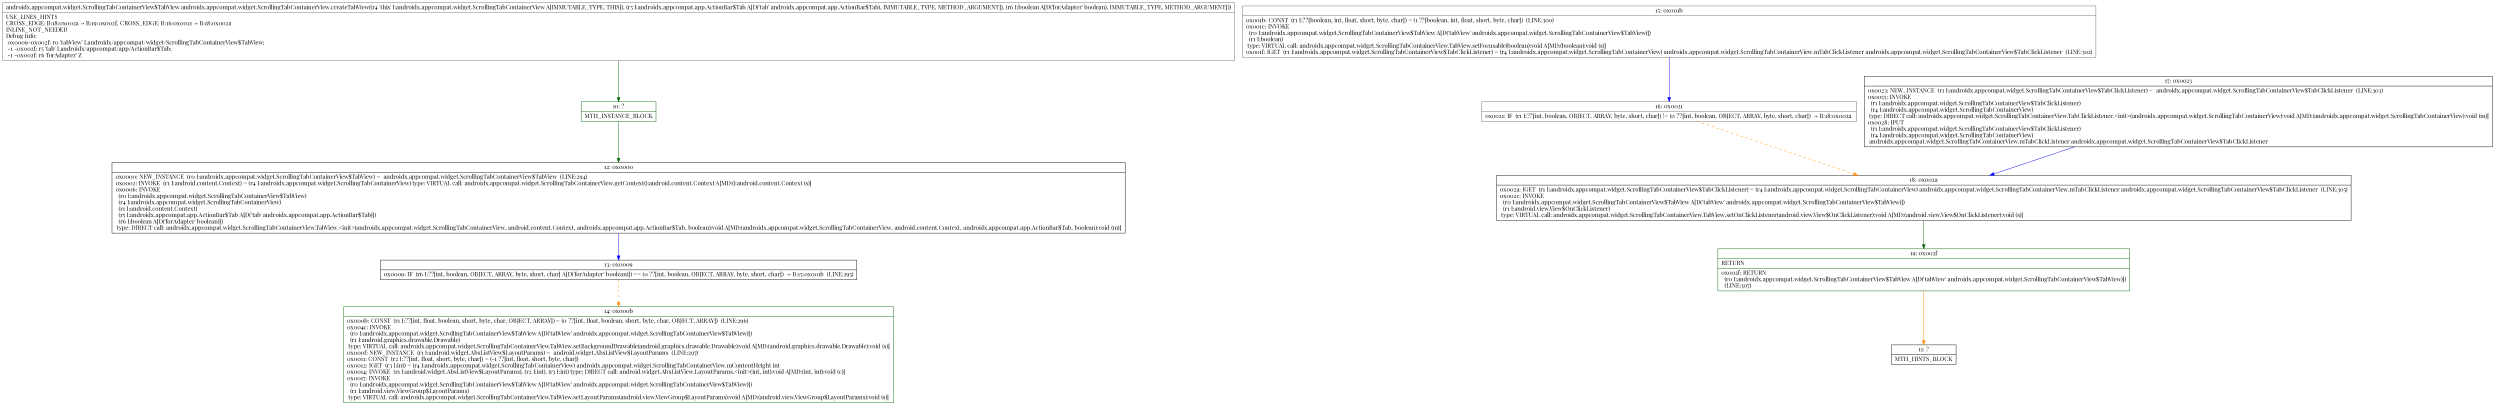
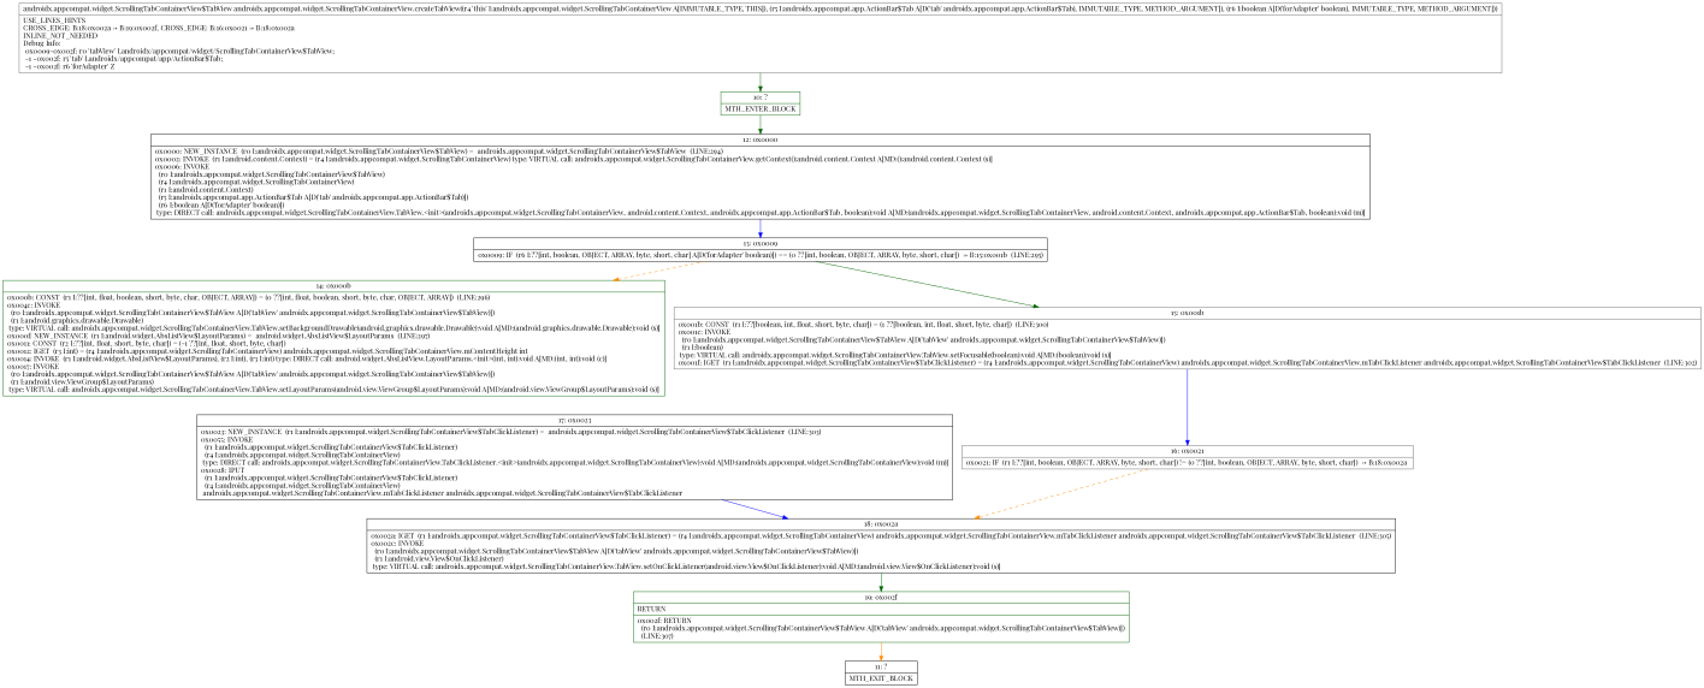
  digraph {
    fontname="Playfair Display"
    node [color=black fontname="Playfair Display" shape=record]
    edge [color=darkgreen fontname="Playfair Display"]
-   n1 [color=darkgreen label="{10\:\ ?|MTH_INSTANCE_BLOCK\l}"]
+   n1 [color=darkgreen label="{10\:\ ?|MTH_ENTER_BLOCK\l}"]
    n2 [label="{12\:\ 0x0000|0x0000: NEW_INSTANCE  (r0 I:androidx.appcompat.widget.ScrollingTabContainerView$TabView) =  androidx.appcompat.widget.ScrollingTabContainerView$TabView  (LINE:294)\l0x0002: INVOKE  (r1 I:android.content.Context) = (r4 I:androidx.appcompat.widget.ScrollingTabContainerView) type: VIRTUAL call: androidx.appcompat.widget.ScrollingTabContainerView.getContext():android.content.Context A[MD:():android.content.Context (s)]\l0x0006: INVOKE  \l  (r0 I:androidx.appcompat.widget.ScrollingTabContainerView$TabView)\l  (r4 I:androidx.appcompat.widget.ScrollingTabContainerView)\l  (r1 I:android.content.Context)\l  (r5 I:androidx.appcompat.app.ActionBar$Tab A[D('tab' androidx.appcompat.app.ActionBar$Tab)])\l  (r6 I:boolean A[D('forAdapter' boolean)])\l type: DIRECT call: androidx.appcompat.widget.ScrollingTabContainerView.TabView.\<init\>(androidx.appcompat.widget.ScrollingTabContainerView, android.content.Context, androidx.appcompat.app.ActionBar$Tab, boolean):void A[MD:(androidx.appcompat.widget.ScrollingTabContainerView, android.content.Context, androidx.appcompat.app.ActionBar$Tab, boolean):void (m)]\l}"]
    n3 [label="{13\:\ 0x0009|0x0009: IF  (r6 I:??[int, boolean, OBJECT, ARRAY, byte, short, char] A[D('forAdapter' boolean)]) == (0 ??[int, boolean, OBJECT, ARRAY, byte, short, char])  \-\> B:15:0x001b  (LINE:295)\l}"]
    n4 [color=darkgreen label="{14\:\ 0x000b|0x000b: CONST  (r1 I:??[int, float, boolean, short, byte, char, OBJECT, ARRAY]) = (0 ??[int, float, boolean, short, byte, char, OBJECT, ARRAY])  (LINE:296)\l0x004c: INVOKE  \l  (r0 I:androidx.appcompat.widget.ScrollingTabContainerView$TabView A[D('tabView' androidx.appcompat.widget.ScrollingTabContainerView$TabView)])\l  (r1 I:android.graphics.drawable.Drawable)\l type: VIRTUAL call: androidx.appcompat.widget.ScrollingTabContainerView.TabView.setBackgroundDrawable(android.graphics.drawable.Drawable):void A[MD:(android.graphics.drawable.Drawable):void (s)]\l0x000f: NEW_INSTANCE  (r1 I:android.widget.AbsListView$LayoutParams) =  android.widget.AbsListView$LayoutParams  (LINE:297)\l0x0011: CONST  (r2 I:??[int, float, short, byte, char]) = (\-1 ??[int, float, short, byte, char]) \l0x0012: IGET  (r3 I:int) = (r4 I:androidx.appcompat.widget.ScrollingTabContainerView) androidx.appcompat.widget.ScrollingTabContainerView.mContentHeight int \l0x0014: INVOKE  (r1 I:android.widget.AbsListView$LayoutParams), (r2 I:int), (r3 I:int) type: DIRECT call: android.widget.AbsListView.LayoutParams.\<init\>(int, int):void A[MD:(int, int):void (c)]\l0x0017: INVOKE  \l  (r0 I:androidx.appcompat.widget.ScrollingTabContainerView$TabView A[D('tabView' androidx.appcompat.widget.ScrollingTabContainerView$TabView)])\l  (r1 I:android.view.ViewGroup$LayoutParams)\l type: VIRTUAL call: androidx.appcompat.widget.ScrollingTabContainerView.TabView.setLayoutParams(android.view.ViewGroup$LayoutParams):void A[MD:(android.view.ViewGroup$LayoutParams):void (s)]\l}"]
    n5 [color=gray40 label="{15\:\ 0x001b|0x001b: CONST  (r1 I:??[boolean, int, float, short, byte, char]) = (1 ??[boolean, int, float, short, byte, char])  (LINE:300)\l0x001c: INVOKE  \l  (r0 I:androidx.appcompat.widget.ScrollingTabContainerView$TabView A[D('tabView' androidx.appcompat.widget.ScrollingTabContainerView$TabView)])\l  (r1 I:boolean)\l type: VIRTUAL call: androidx.appcompat.widget.ScrollingTabContainerView.TabView.setFocusable(boolean):void A[MD:(boolean):void (s)]\l0x001f: IGET  (r1 I:androidx.appcompat.widget.ScrollingTabContainerView$TabClickListener) = (r4 I:androidx.appcompat.widget.ScrollingTabContainerView) androidx.appcompat.widget.ScrollingTabContainerView.mTabClickListener androidx.appcompat.widget.ScrollingTabContainerView$TabClickListener  (LINE:302)\l}"]
    n6 [color=gray40 label="{16\:\ 0x0021|0x0021: IF  (r1 I:??[int, boolean, OBJECT, ARRAY, byte, short, char]) != (0 ??[int, boolean, OBJECT, ARRAY, byte, short, char])  \-\> B:18:0x002a \l}"]
    n7 [color=darkgreen label="{19\:\ 0x002f|RETURN\l|0x002f: RETURN  \l  (r0 I:androidx.appcompat.widget.ScrollingTabContainerView$TabView A[D('tabView' androidx.appcompat.widget.ScrollingTabContainerView$TabView)])\l  (LINE:307)\l}"]
-   n8 [label="{11\:\ ?|MTH_HINTS_BLOCK\l}"]
+   n8 [label="{11\:\ ?|MTH_EXIT_BLOCK\l}"]
    n9 [label="{18\:\ 0x002a|0x002a: IGET  (r1 I:androidx.appcompat.widget.ScrollingTabContainerView$TabClickListener) = (r4 I:androidx.appcompat.widget.ScrollingTabContainerView) androidx.appcompat.widget.ScrollingTabContainerView.mTabClickListener androidx.appcompat.widget.ScrollingTabContainerView$TabClickListener  (LINE:305)\l0x002c: INVOKE  \l  (r0 I:androidx.appcompat.widget.ScrollingTabContainerView$TabView A[D('tabView' androidx.appcompat.widget.ScrollingTabContainerView$TabView)])\l  (r1 I:android.view.View$OnClickListener)\l type: VIRTUAL call: androidx.appcompat.widget.ScrollingTabContainerView.TabView.setOnClickListener(android.view.View$OnClickListener):void A[MD:(android.view.View$OnClickListener):void (s)]\l}"]
    n10 [label="{17\:\ 0x0023|0x0023: NEW_INSTANCE  (r1 I:androidx.appcompat.widget.ScrollingTabContainerView$TabClickListener) =  androidx.appcompat.widget.ScrollingTabContainerView$TabClickListener  (LINE:303)\l0x0055: INVOKE  \l  (r1 I:androidx.appcompat.widget.ScrollingTabContainerView$TabClickListener)\l  (r4 I:androidx.appcompat.widget.ScrollingTabContainerView)\l type: DIRECT call: androidx.appcompat.widget.ScrollingTabContainerView.TabClickListener.\<init\>(androidx.appcompat.widget.ScrollingTabContainerView):void A[MD:(androidx.appcompat.widget.ScrollingTabContainerView):void (m)]\l0x0028: IPUT  \l  (r1 I:androidx.appcompat.widget.ScrollingTabContainerView$TabClickListener)\l  (r4 I:androidx.appcompat.widget.ScrollingTabContainerView)\l androidx.appcompat.widget.ScrollingTabContainerView.mTabClickListener androidx.appcompat.widget.ScrollingTabContainerView$TabClickListener \l}"]
    n11 [color=gray40 label="{androidx.appcompat.widget.ScrollingTabContainerView$TabView androidx.appcompat.widget.ScrollingTabContainerView.createTabView((r4 'this' I:androidx.appcompat.widget.ScrollingTabContainerView A[IMMUTABLE_TYPE, THIS]), (r5 I:androidx.appcompat.app.ActionBar$Tab A[D('tab' androidx.appcompat.app.ActionBar$Tab), IMMUTABLE_TYPE, METHOD_ARGUMENT]), (r6 I:boolean A[D('forAdapter' boolean), IMMUTABLE_TYPE, METHOD_ARGUMENT]))  | USE_LINES_HINTS\lCROSS_EDGE: B:18:0x002a \-\> B:19:0x002f, CROSS_EDGE: B:16:0x0021 \-\> B:18:0x002a\lINLINE_NOT_NEEDED\lDebug Info:\l  0x0009\-0x002f: r0 'tabView' Landroidx\/appcompat\/widget\/ScrollingTabContainerView$TabView;\l  \-1 \-0x002f: r5 'tab' Landroidx\/appcompat\/app\/ActionBar$Tab;\l  \-1 \-0x002f: r6 'forAdapter' Z\l}"]
    n1 -> n2
    n2 -> n3 [color=blue]
    n3 -> n4 [color=darkorange style=dashed]
+   n3 -> n5
    n5 -> n6 [color=blue]
    n6 -> n9 [color=darkorange style=dashed]
    n7 -> n8 [color=darkorange]
    n9 -> n7
    n10 -> n9 [color=blue]
    n11 -> n1
  }
